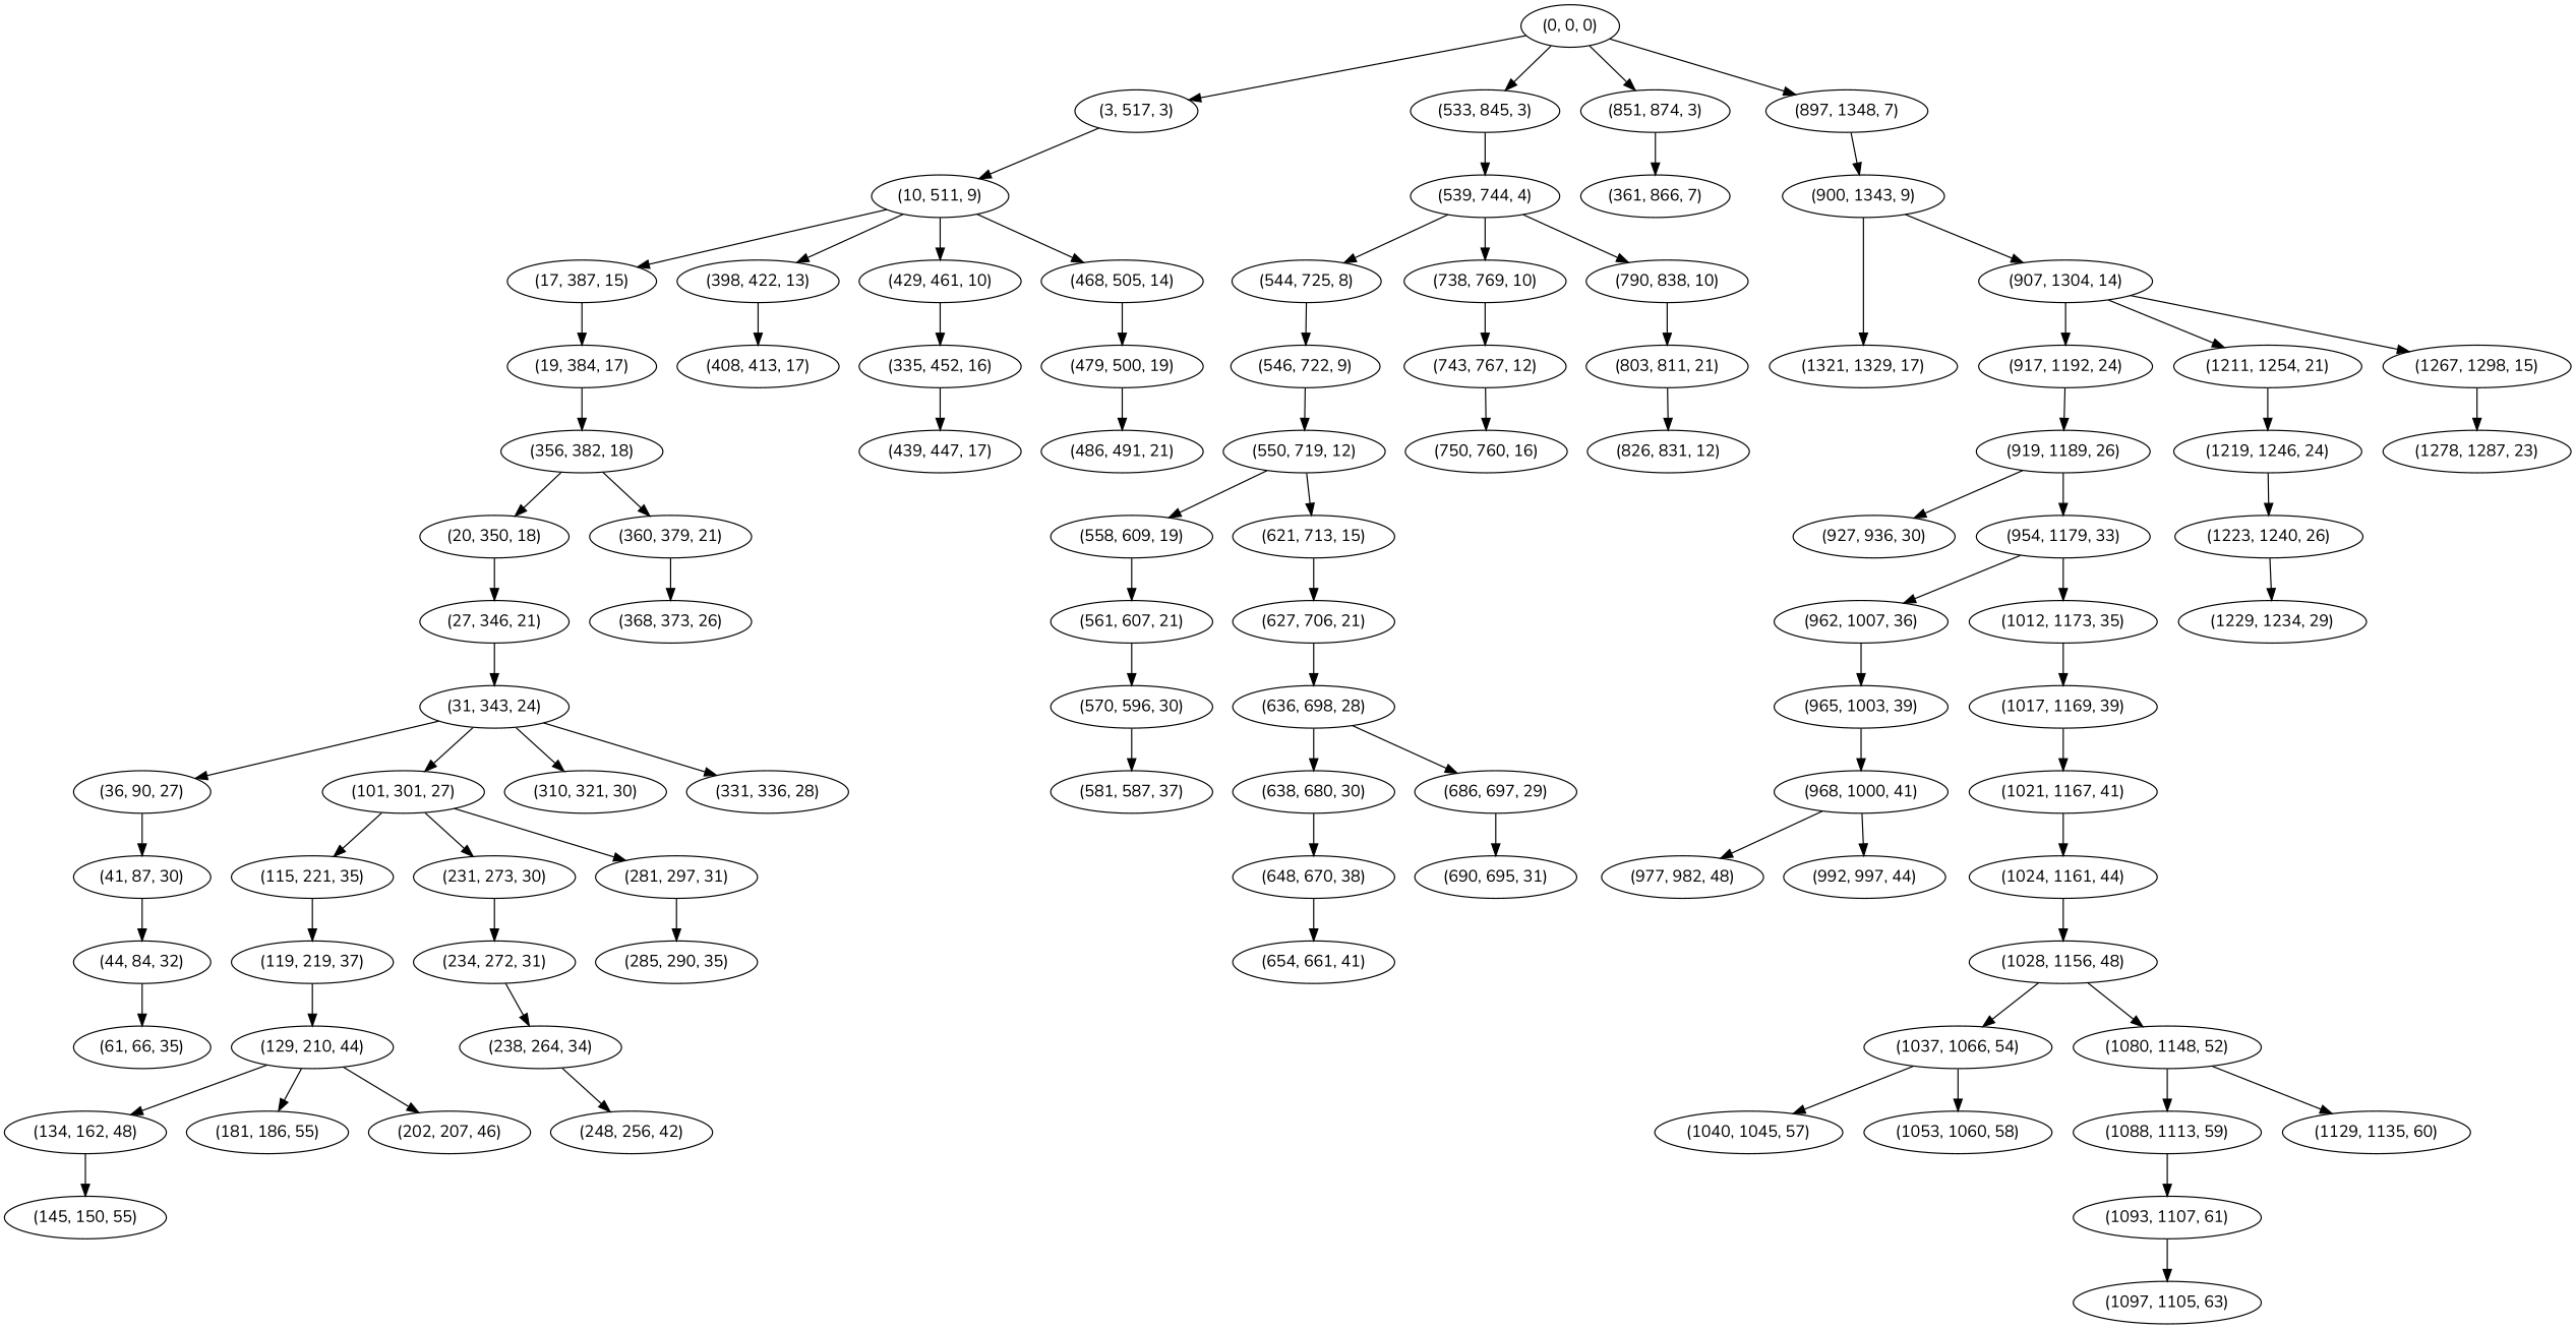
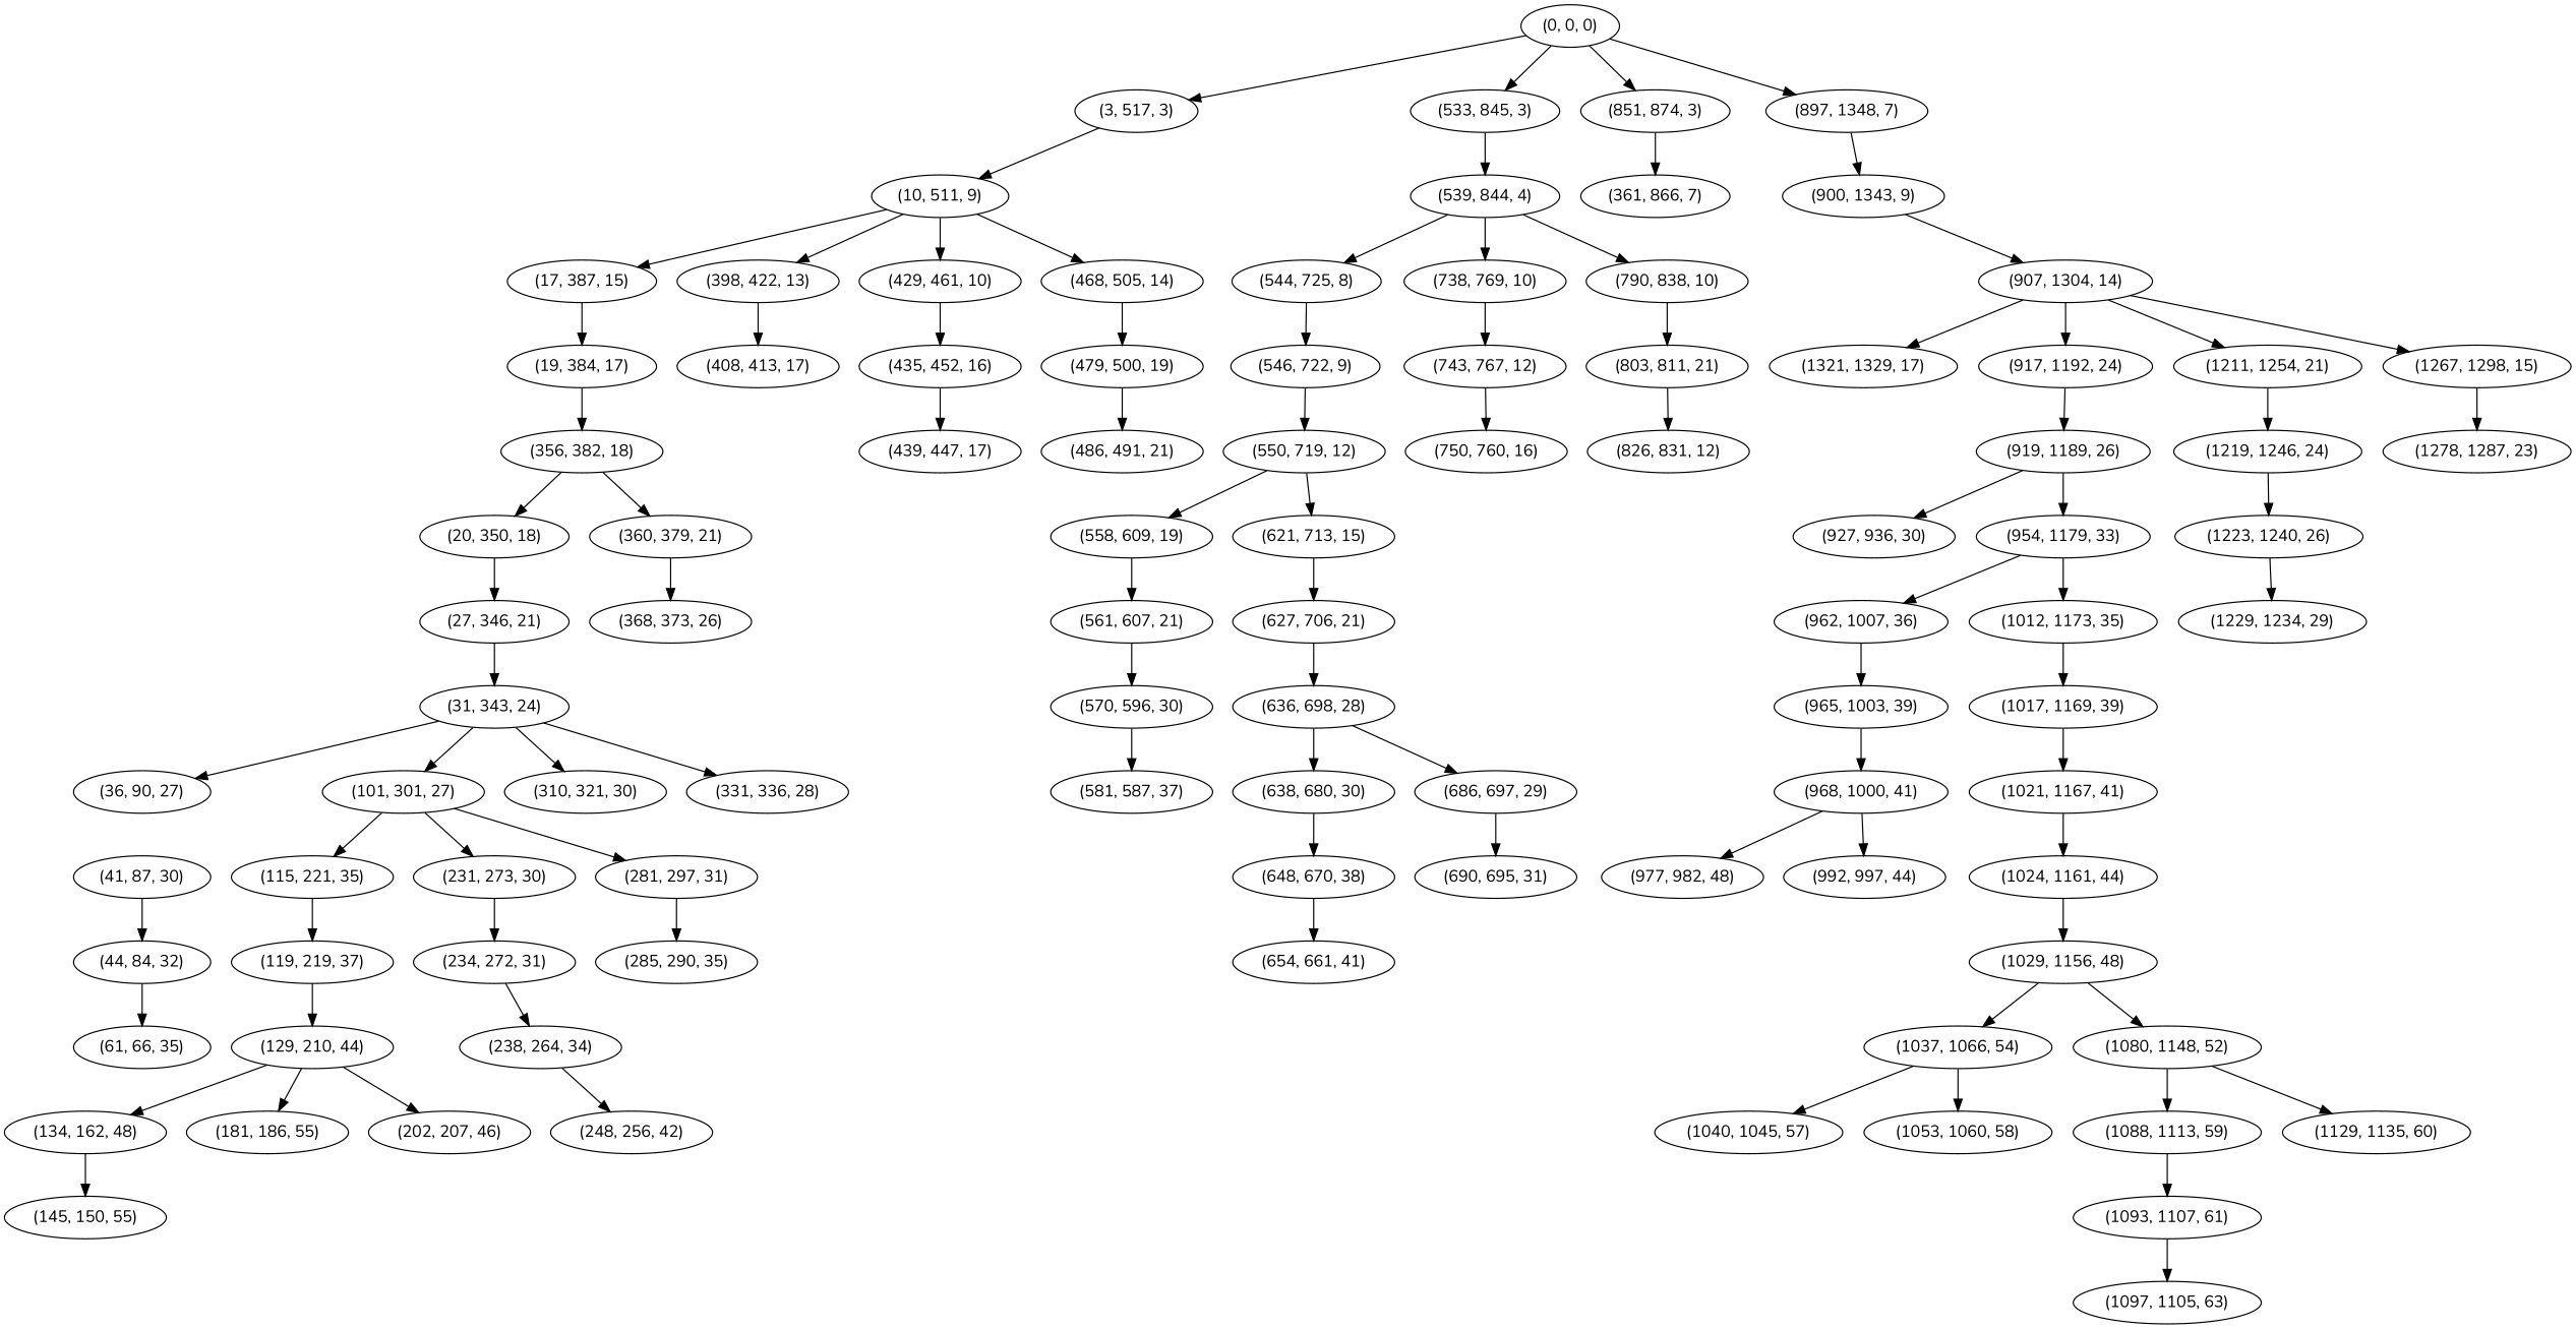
  digraph {
    fontname=Nunito
    node [fontname=Nunito]
    edge [fontname=Nunito]
    "(0, 0, 0)"
    "(3, 517, 3)"
    "(533, 845, 3)"
    "(851, 874, 3)"
    "(897, 1348, 7)"
    "(10, 511, 9)"
-   "(539, 844, 4)" [label="(539, 744, 4)"]
+   "(539, 844, 4)"
    n8 [label="(361, 866, 7)"]
    "(900, 1343, 9)"
    "(17, 387, 15)"
    "(398, 422, 13)"
    "(429, 461, 10)"
    "(468, 505, 14)"
    "(19, 384, 17)"
    "(408, 413, 17)"
-   "(435, 452, 16)" [label="(335, 452, 16)"]
+   "(435, 452, 16)"
    "(479, 500, 19)"
    "(356, 382, 18)"
    "(20, 350, 18)"
    "(27, 346, 21)"
    "(360, 379, 21)"
    "(31, 343, 24)"
    "(36, 90, 27)"
    "(101, 301, 27)"
    "(310, 321, 30)"
    "(331, 336, 28)"
    "(41, 87, 30)"
    "(115, 221, 35)"
    "(231, 273, 30)"
    "(281, 297, 31)"
    "(44, 84, 32)"
    "(61, 66, 35)"
    "(119, 219, 37)"
    "(234, 272, 31)"
    "(285, 290, 35)"
    "(129, 210, 44)"
    "(134, 162, 48)"
    "(181, 186, 55)"
    "(202, 207, 46)"
    "(145, 150, 55)"
    "(238, 264, 34)"
    "(248, 256, 42)"
    "(368, 373, 26)"
    "(439, 447, 17)"
    "(486, 491, 21)"
    "(544, 725, 8)"
    "(738, 769, 10)"
    "(790, 838, 10)"
    "(546, 722, 9)"
    "(743, 767, 12)"
    "(803, 811, 21)"
    "(550, 719, 12)"
    "(558, 609, 19)"
    "(621, 713, 15)"
    "(561, 607, 21)"
    "(627, 706, 21)"
    "(570, 596, 30)"
    "(581, 587, 37)"
    "(636, 698, 28)"
    "(638, 680, 30)"
    "(686, 697, 29)"
    "(648, 670, 38)"
    "(690, 695, 31)"
    "(654, 661, 41)"
    "(750, 760, 16)"
    "(826, 831, 12)"
    "(907, 1304, 14)"
    "(1321, 1329, 17)"
    "(917, 1192, 24)"
    "(1211, 1254, 21)"
    "(1267, 1298, 15)"
    "(919, 1189, 26)"
    "(1219, 1246, 24)"
    "(1278, 1287, 23)"
    "(927, 936, 30)"
    "(954, 1179, 33)"
    "(962, 1007, 36)"
    "(1012, 1173, 35)"
    "(965, 1003, 39)"
    "(1017, 1169, 39)"
    "(968, 1000, 41)"
    "(977, 982, 48)"
    "(992, 997, 44)"
    "(1021, 1167, 41)"
    "(1024, 1161, 44)"
-   "(1028, 1156, 48)"
+   "(1028, 1156, 48)" [label="(1029, 1156, 48)"]
    "(1037, 1066, 54)"
    "(1080, 1148, 52)"
    "(1040, 1045, 57)"
    "(1053, 1060, 58)"
    "(1088, 1113, 59)"
    "(1129, 1135, 60)"
    "(1093, 1107, 61)"
    "(1097, 1105, 63)"
    "(1223, 1240, 26)"
    "(1229, 1234, 29)"
    "(0, 0, 0)" -> "(3, 517, 3)"
    "(0, 0, 0)" -> "(533, 845, 3)"
    "(0, 0, 0)" -> "(851, 874, 3)"
    "(0, 0, 0)" -> "(897, 1348, 7)"
    "(3, 517, 3)" -> "(10, 511, 9)"
    "(533, 845, 3)" -> "(539, 844, 4)"
    "(851, 874, 3)" -> n8
    "(897, 1348, 7)" -> "(900, 1343, 9)"
    "(10, 511, 9)" -> "(17, 387, 15)"
    "(10, 511, 9)" -> "(398, 422, 13)"
    "(10, 511, 9)" -> "(429, 461, 10)"
    "(10, 511, 9)" -> "(468, 505, 14)"
    "(539, 844, 4)" -> "(544, 725, 8)"
    "(539, 844, 4)" -> "(738, 769, 10)"
    "(539, 844, 4)" -> "(790, 838, 10)"
    "(900, 1343, 9)" -> "(907, 1304, 14)"
-   "(900, 1343, 9)" -> "(1321, 1329, 17)"
+   "(907, 1304, 14)" -> "(1321, 1329, 17)"
    "(17, 387, 15)" -> "(19, 384, 17)"
    "(398, 422, 13)" -> "(408, 413, 17)"
    "(429, 461, 10)" -> "(435, 452, 16)"
    "(468, 505, 14)" -> "(479, 500, 19)"
    "(19, 384, 17)" -> "(356, 382, 18)"
    "(435, 452, 16)" -> "(439, 447, 17)"
    "(479, 500, 19)" -> "(486, 491, 21)"
    "(356, 382, 18)" -> "(20, 350, 18)"
    "(356, 382, 18)" -> "(360, 379, 21)"
    "(20, 350, 18)" -> "(27, 346, 21)"
    "(27, 346, 21)" -> "(31, 343, 24)"
    "(360, 379, 21)" -> "(368, 373, 26)"
    "(31, 343, 24)" -> "(36, 90, 27)"
    "(31, 343, 24)" -> "(101, 301, 27)"
    "(31, 343, 24)" -> "(310, 321, 30)"
    "(31, 343, 24)" -> "(331, 336, 28)"
-   "(36, 90, 27)" -> "(41, 87, 30)"
    "(101, 301, 27)" -> "(115, 221, 35)"
    "(101, 301, 27)" -> "(231, 273, 30)"
    "(101, 301, 27)" -> "(281, 297, 31)"
    "(41, 87, 30)" -> "(44, 84, 32)"
    "(115, 221, 35)" -> "(119, 219, 37)"
    "(231, 273, 30)" -> "(234, 272, 31)"
    "(281, 297, 31)" -> "(285, 290, 35)"
    "(44, 84, 32)" -> "(61, 66, 35)"
    "(119, 219, 37)" -> "(129, 210, 44)"
    "(234, 272, 31)" -> "(238, 264, 34)"
    "(129, 210, 44)" -> "(134, 162, 48)"
    "(129, 210, 44)" -> "(181, 186, 55)"
    "(129, 210, 44)" -> "(202, 207, 46)"
    "(134, 162, 48)" -> "(145, 150, 55)"
    "(238, 264, 34)" -> "(248, 256, 42)"
    "(544, 725, 8)" -> "(546, 722, 9)"
    "(738, 769, 10)" -> "(743, 767, 12)"
    "(790, 838, 10)" -> "(803, 811, 21)"
    "(546, 722, 9)" -> "(550, 719, 12)"
    "(743, 767, 12)" -> "(750, 760, 16)"
    "(803, 811, 21)" -> "(826, 831, 12)"
    "(550, 719, 12)" -> "(558, 609, 19)"
    "(550, 719, 12)" -> "(621, 713, 15)"
    "(558, 609, 19)" -> "(561, 607, 21)"
    "(621, 713, 15)" -> "(627, 706, 21)"
    "(561, 607, 21)" -> "(570, 596, 30)"
    "(627, 706, 21)" -> "(636, 698, 28)"
    "(570, 596, 30)" -> "(581, 587, 37)"
    "(636, 698, 28)" -> "(638, 680, 30)"
    "(636, 698, 28)" -> "(686, 697, 29)"
    "(638, 680, 30)" -> "(648, 670, 38)"
    "(686, 697, 29)" -> "(690, 695, 31)"
    "(648, 670, 38)" -> "(654, 661, 41)"
    "(907, 1304, 14)" -> "(917, 1192, 24)"
    "(907, 1304, 14)" -> "(1211, 1254, 21)"
    "(907, 1304, 14)" -> "(1267, 1298, 15)"
    "(917, 1192, 24)" -> "(919, 1189, 26)"
    "(1211, 1254, 21)" -> "(1219, 1246, 24)"
    "(1267, 1298, 15)" -> "(1278, 1287, 23)"
    "(919, 1189, 26)" -> "(927, 936, 30)"
    "(919, 1189, 26)" -> "(954, 1179, 33)"
    "(1219, 1246, 24)" -> "(1223, 1240, 26)"
    "(954, 1179, 33)" -> "(962, 1007, 36)"
    "(954, 1179, 33)" -> "(1012, 1173, 35)"
    "(962, 1007, 36)" -> "(965, 1003, 39)"
    "(1012, 1173, 35)" -> "(1017, 1169, 39)"
    "(965, 1003, 39)" -> "(968, 1000, 41)"
    "(1017, 1169, 39)" -> "(1021, 1167, 41)"
    "(968, 1000, 41)" -> "(977, 982, 48)"
    "(968, 1000, 41)" -> "(992, 997, 44)"
    "(1021, 1167, 41)" -> "(1024, 1161, 44)"
    "(1024, 1161, 44)" -> "(1028, 1156, 48)"
    "(1028, 1156, 48)" -> "(1037, 1066, 54)"
    "(1028, 1156, 48)" -> "(1080, 1148, 52)"
    "(1037, 1066, 54)" -> "(1040, 1045, 57)"
    "(1037, 1066, 54)" -> "(1053, 1060, 58)"
    "(1080, 1148, 52)" -> "(1088, 1113, 59)"
    "(1080, 1148, 52)" -> "(1129, 1135, 60)"
    "(1088, 1113, 59)" -> "(1093, 1107, 61)"
    "(1093, 1107, 61)" -> "(1097, 1105, 63)"
    "(1223, 1240, 26)" -> "(1229, 1234, 29)"
  }
